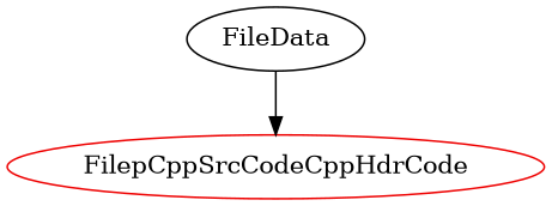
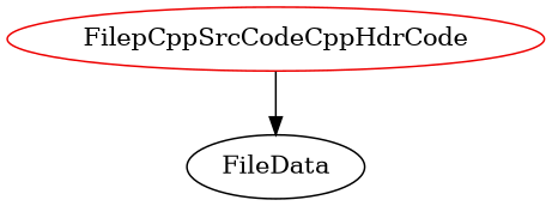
  digraph {
    n1 [color=red2 label=FilepCppSrcCodeCppHdrCode shape=oval]
    FileData
-   FileData -> n1
+   n1 -> FileData
  }
